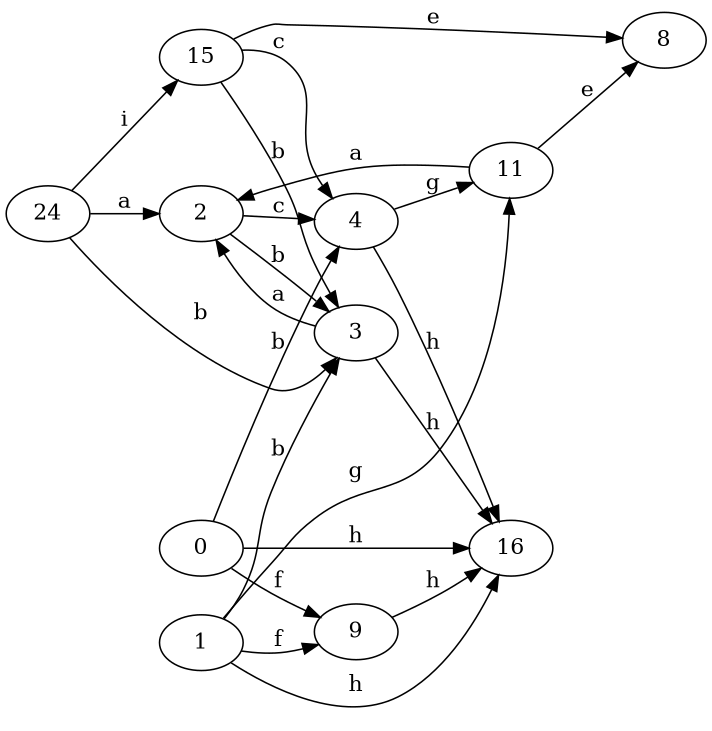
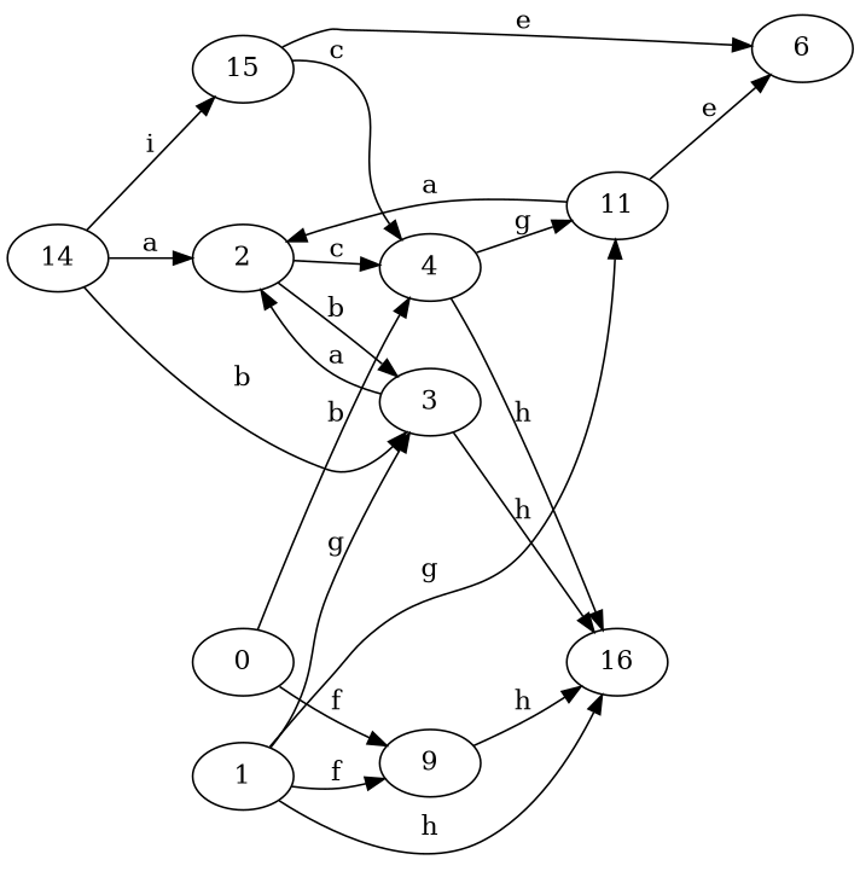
  strict digraph {
    rankdir=LR
    2
    3
    4
    n4 [label=16]
    11
-   14 [label=24]
+   14
    15
-   8
+   8 [label=6]
    9
    0
    1
    2 -> 3 [label=b]
    2 -> 4 [label=c]
    3 -> 2 [label=a]
    3 -> n4 [label=h]
    4 -> n4 [label=h]
    4 -> 11 [label=g]
    11 -> 2 [label=a]
    11 -> 8 [label=e]
    14 -> 2 [label=a]
    14 -> 3 [label=b]
    14 -> 15 [label=i]
-   15 -> 3 [label=b]
    15 -> 4 [label=c]
    15 -> 8 [label=e]
    9 -> n4 [label=h]
    0 -> 4 [label=b]
-   0 -> n4 [label=h]
    0 -> 9 [label=f]
-   1 -> 3 [label=b]
+   1 -> 3 [label=g]
    1 -> n4 [label=h]
    1 -> 11 [label=g]
    1 -> 9 [label=f]
  }
